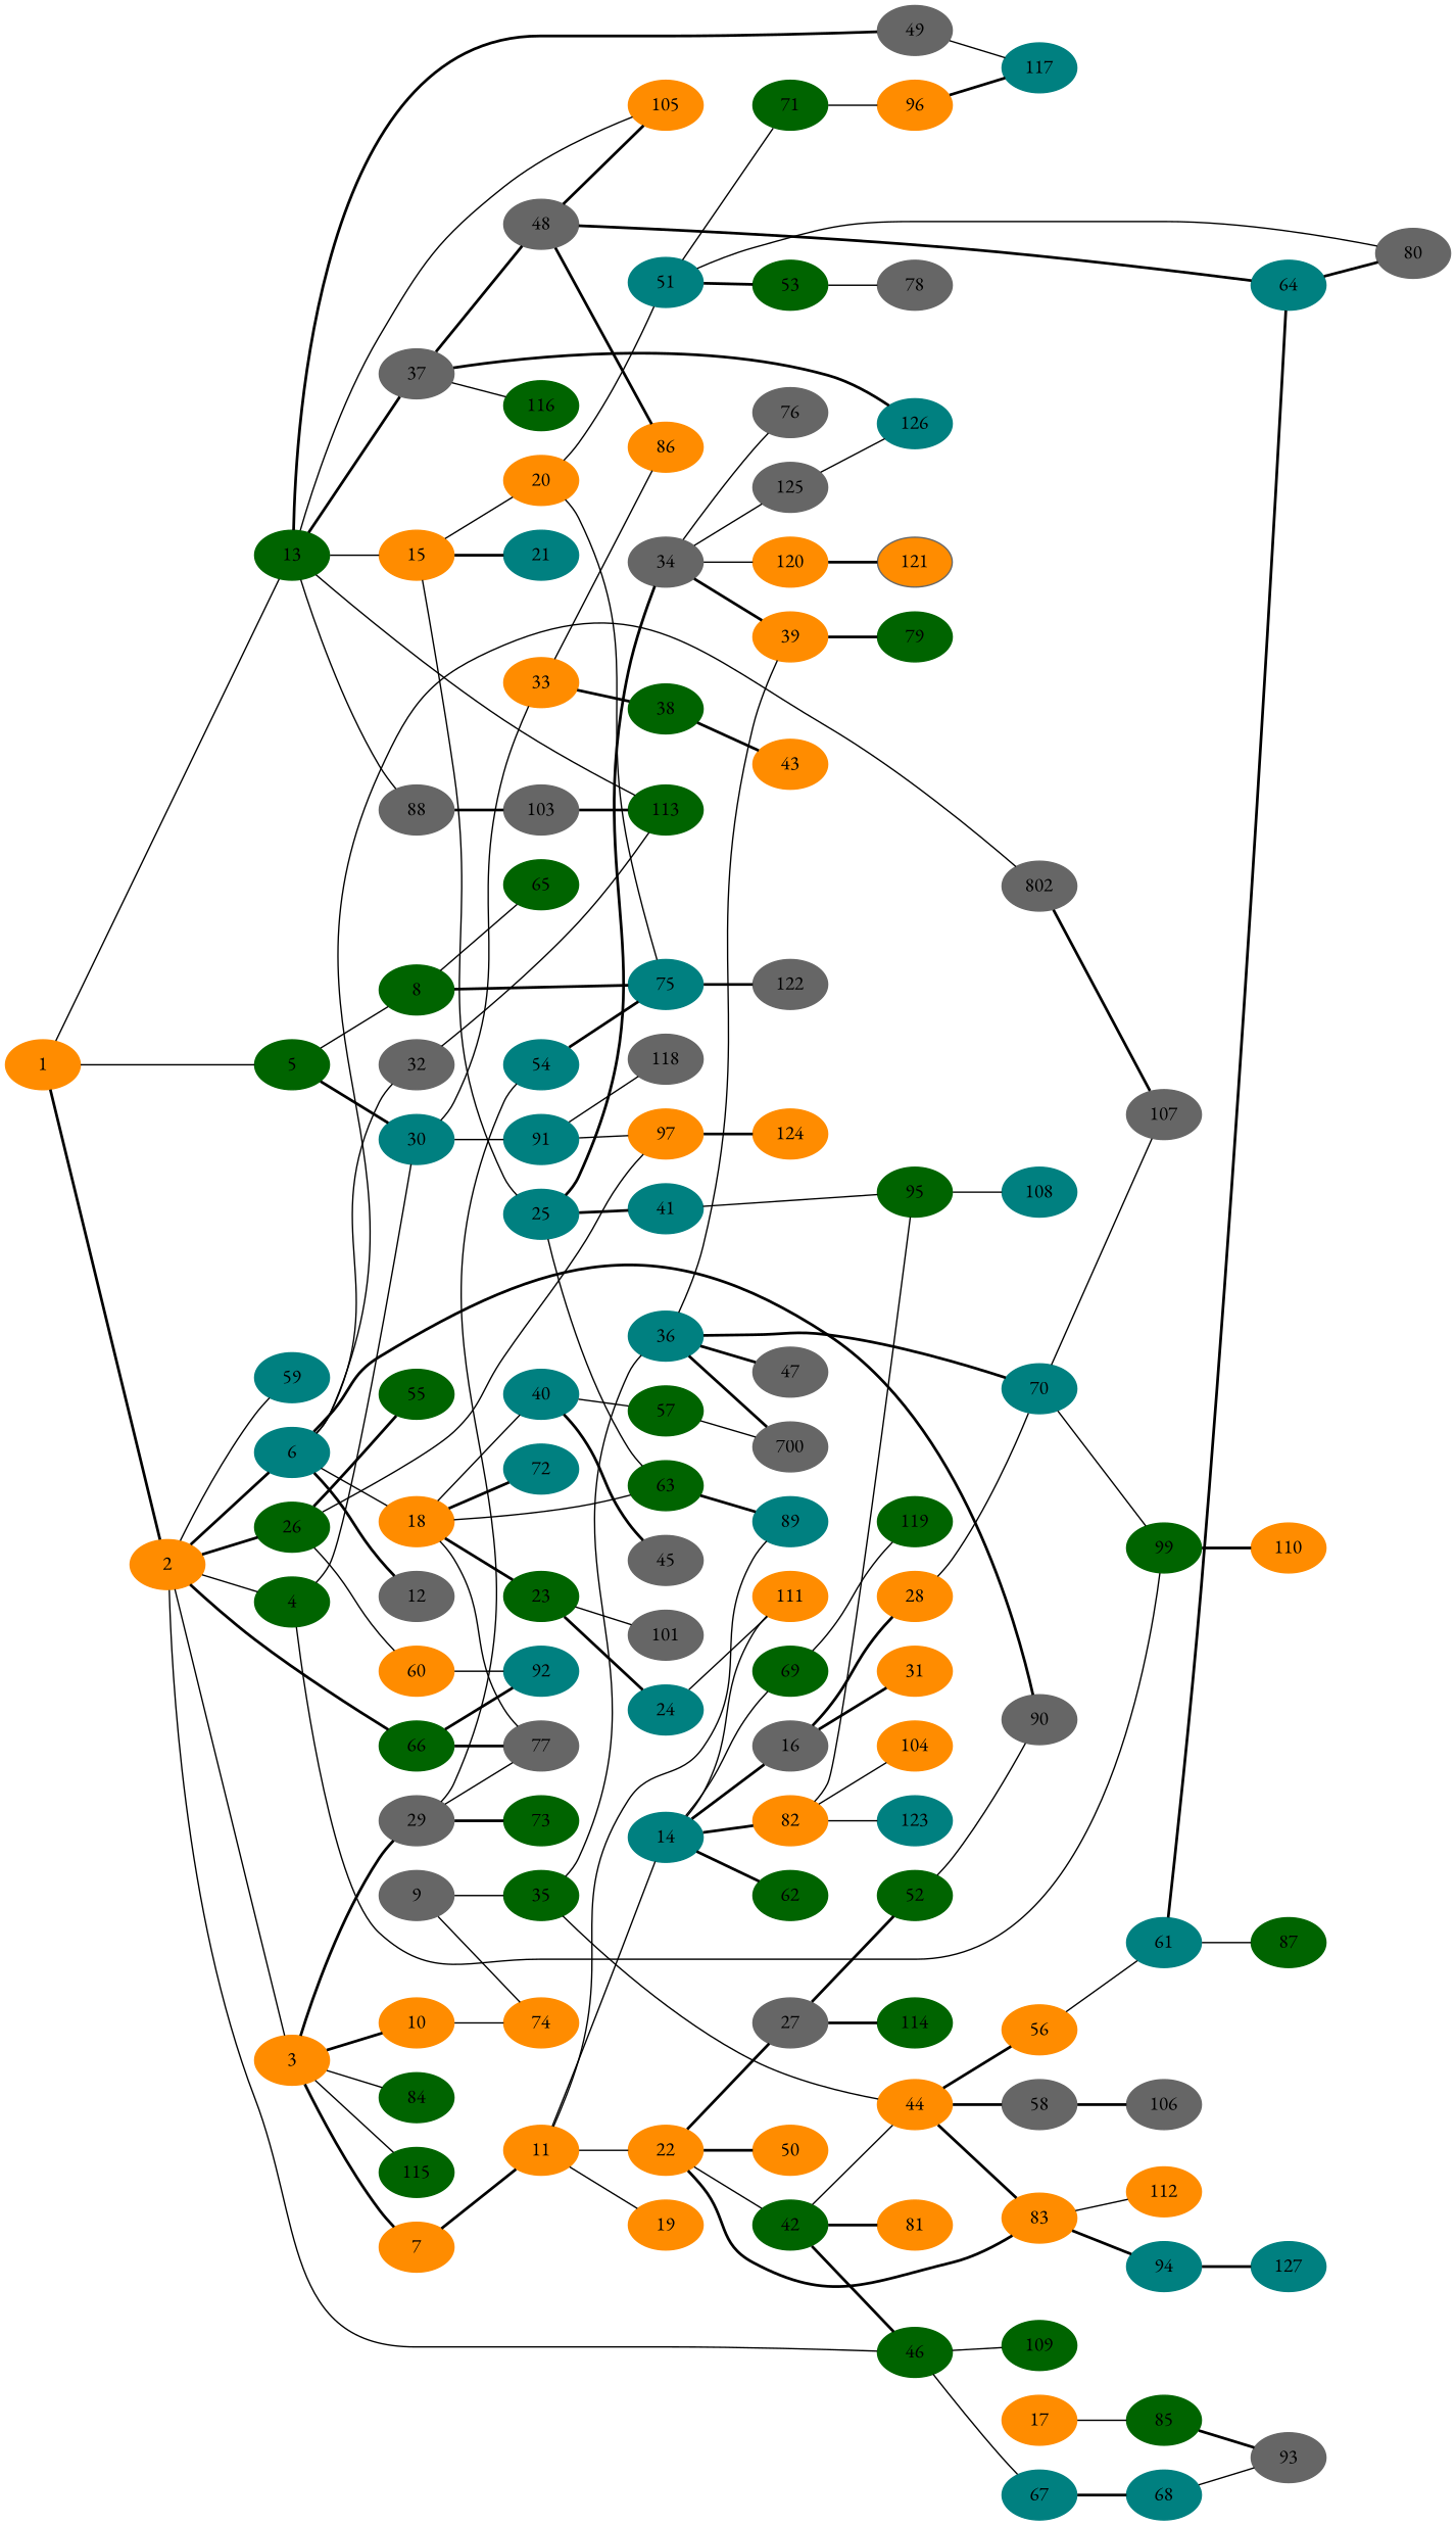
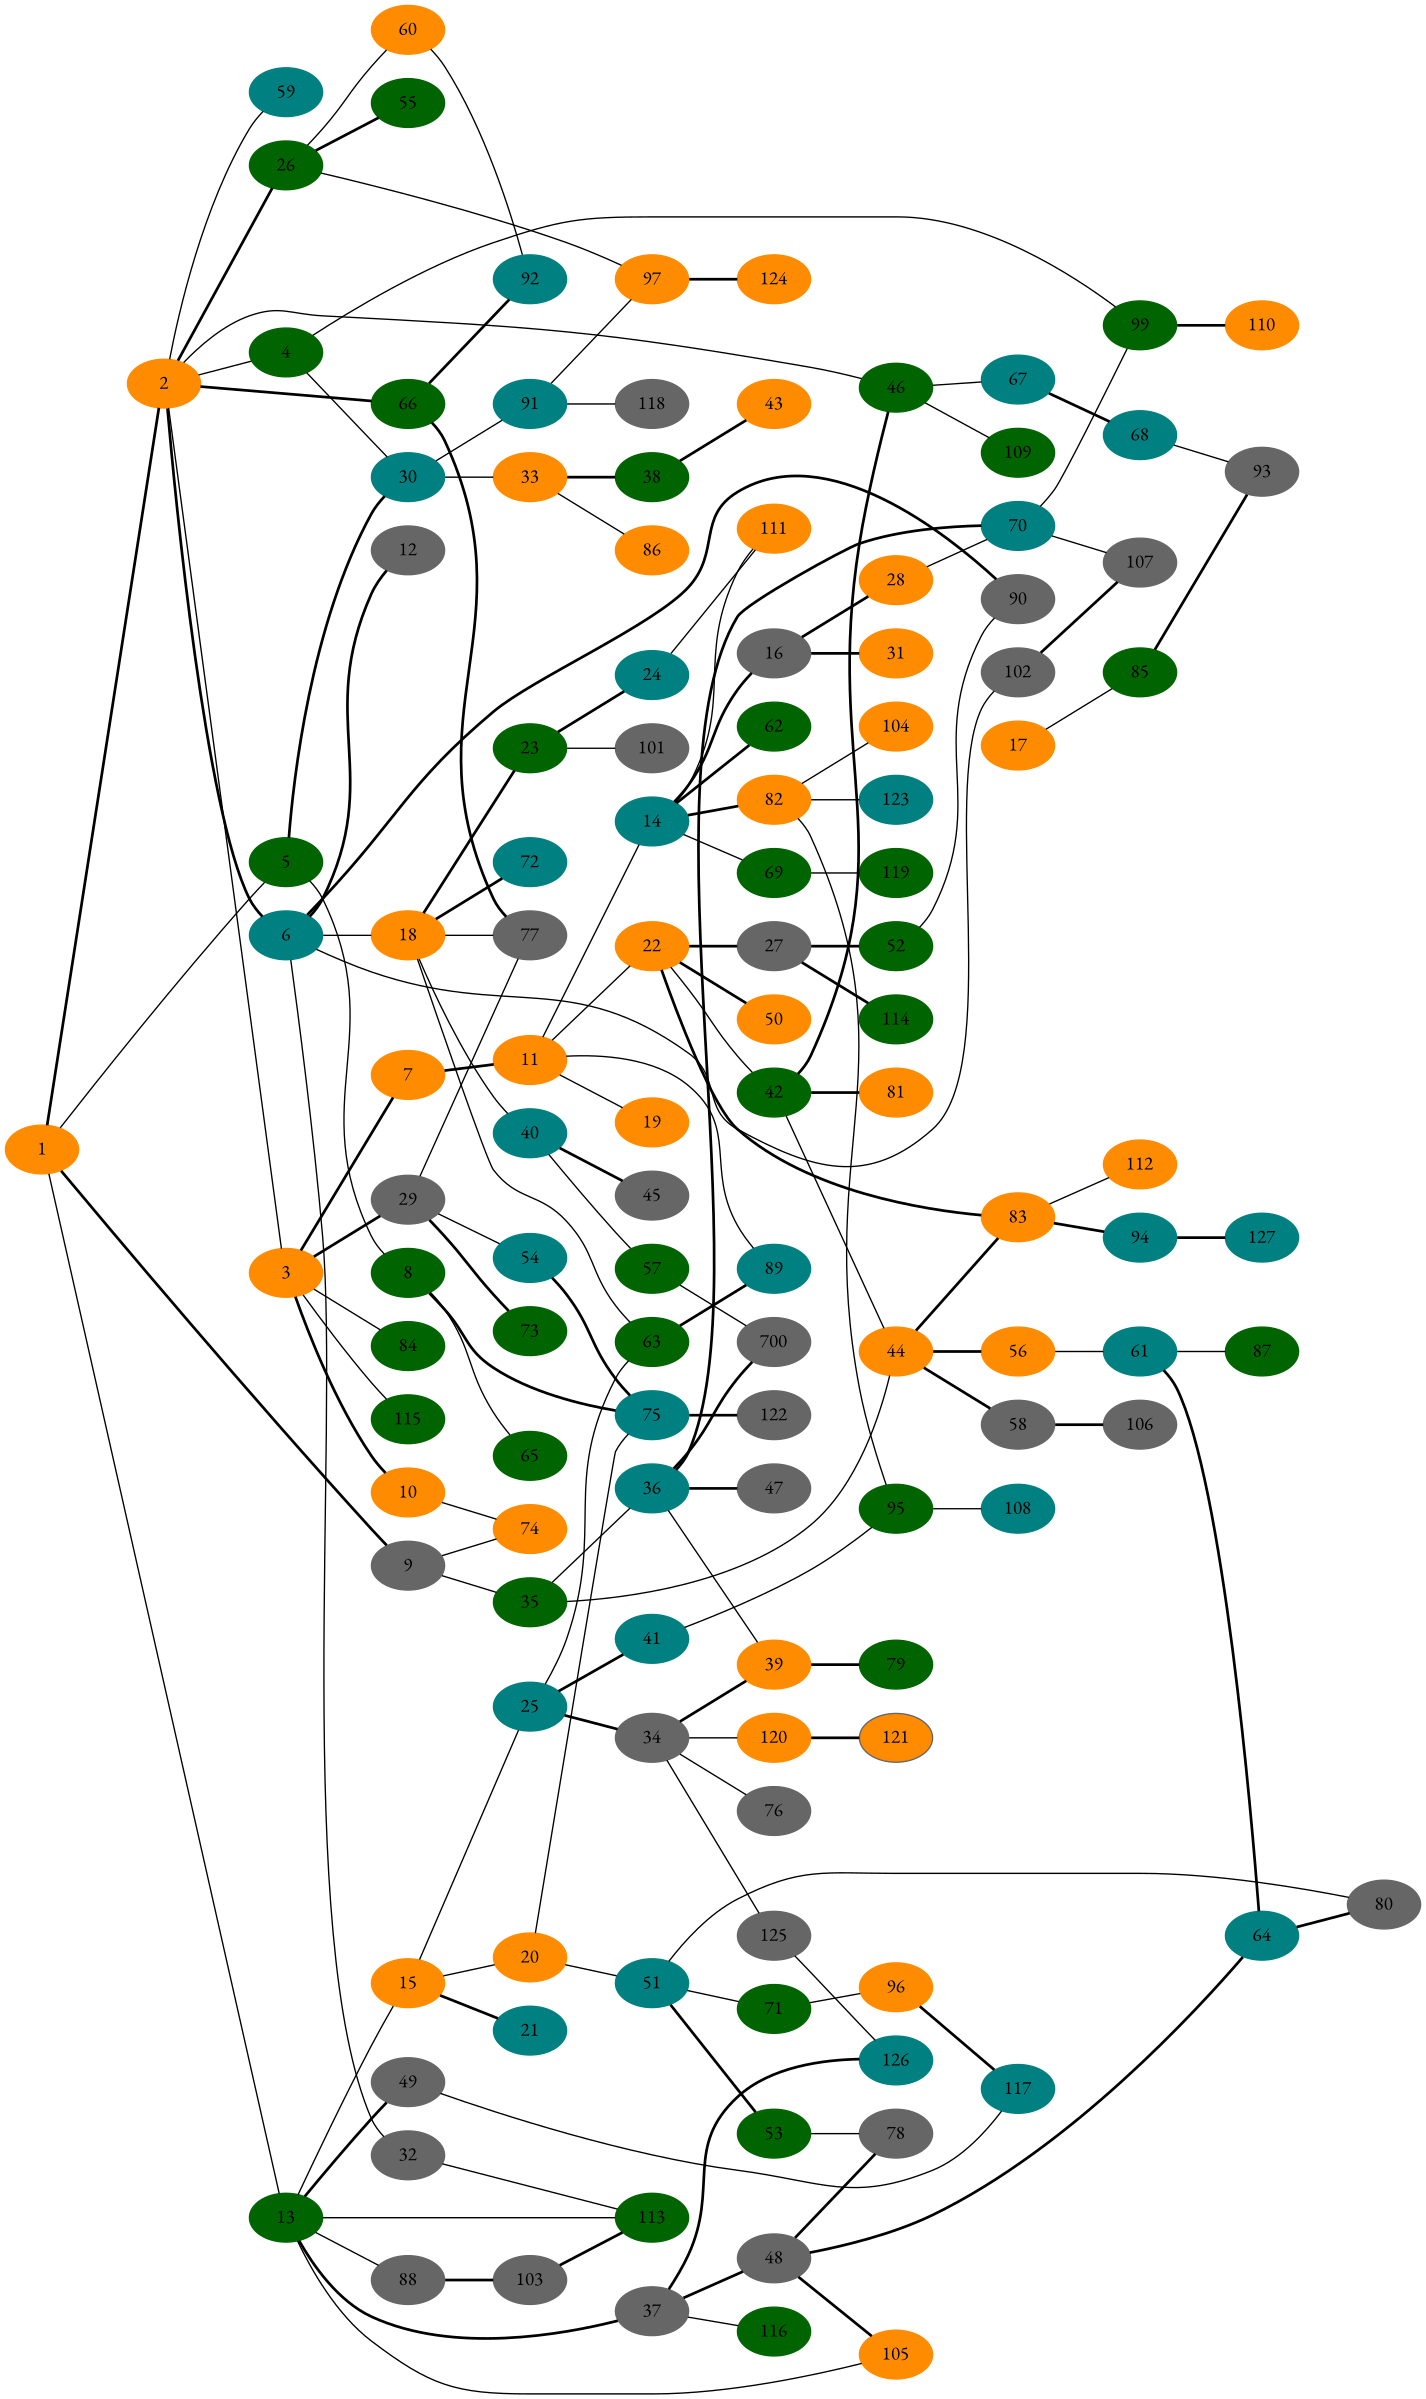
  graph {
    fontname="EB Garamond"
    rankdir=LR
    node [color=darkorange fontname="EB Garamond" style=filled]
    edge [fontname="EB Garamond" style=solid]
    1
    2
    5 [color=darkgreen]
    9 [color=gray40]
    13 [color=darkgreen]
    3
    4 [color=darkgreen]
    6 [color=teal]
    26 [color=darkgreen]
    46 [color=darkgreen]
    59 [color=teal]
    66 [color=darkgreen]
    30 [color=teal]
    8 [color=darkgreen]
    35 [color=darkgreen]
    74
    15
    37 [color=gray40]
    49 [color=gray40]
    88 [color=gray40]
    105
    113 [color=darkgreen]
    7
    10
    29 [color=gray40]
    84 [color=darkgreen]
    115 [color=darkgreen]
    99 [color=darkgreen]
    12 [color=gray40]
    18
    32 [color=gray40]
    90 [color=gray40]
-   102 [color=gray40 label=802]
+   102 [color=gray40]
    85 [color=darkgreen]
    17
    55 [color=darkgreen]
    60
    97
    67 [color=teal]
    109 [color=darkgreen]
    77 [color=gray40]
    92 [color=teal]
    11
    54 [color=teal]
    73 [color=darkgreen]
    33
    91 [color=teal]
    110
    65 [color=darkgreen]
    75 [color=teal]
    23 [color=darkgreen]
    40 [color=teal]
    63 [color=darkgreen]
    72 [color=teal]
    107 [color=gray40]
    14 [color=teal]
    19
    22
    89 [color=teal]
    122 [color=gray40]
    36 [color=teal]
    44
    16 [color=gray40]
    62 [color=darkgreen]
    69 [color=darkgreen]
    82
    111
    27 [color=gray40]
    42 [color=darkgreen]
    50
    83
    20
    21 [color=teal]
    25 [color=teal]
    48 [color=gray40]
    116 [color=darkgreen]
    126 [color=teal]
    117 [color=teal]
    103 [color=gray40]
    28
    31
    119 [color=darkgreen]
    95 [color=darkgreen]
    104
    123 [color=teal]
    51 [color=teal]
    34 [color=gray40]
    41 [color=teal]
    70 [color=teal]
    93 [color=gray40]
    24 [color=teal]
    101 [color=gray40]
    45 [color=gray40]
    57 [color=darkgreen]
    53 [color=darkgreen]
    71 [color=darkgreen]
    80 [color=gray40]
    52 [color=darkgreen]
    114 [color=darkgreen]
    81
    94 [color=teal]
    112
    39
    76 [color=gray40]
    120
    125 [color=gray40]
    124
    38 [color=darkgreen]
    86
    118 [color=gray40]
    43
    79 [color=darkgreen]
    121 [color=gray40 fillcolor=darkorange]
    47 [color=gray40]
    n115 [color=gray40 label=700]
    56
    58 [color=gray40]
    64 [color=teal]
    108 [color=teal]
    61 [color=teal]
    106 [color=gray40]
    68 [color=teal]
    78 [color=gray40]
    96
    87 [color=darkgreen]
    127 [color=teal]
    1 -- 2 [style=bold]
    1 -- 5
+   1 -- 9 [style=bold]
    1 -- 13
    2 -- 3
    2 -- 4
    2 -- 6 [style=bold]
    2 -- 26 [style=bold]
    2 -- 46
    2 -- 59
    2 -- 66 [style=bold]
    5 -- 30 [style=bold]
    5 -- 8
    9 -- 35
    9 -- 74
    13 -- 15
    13 -- 37 [style=bold]
    13 -- 49 [style=bold]
    13 -- 88
    13 -- 105
    13 -- 113
    3 -- 7 [style=bold]
    3 -- 10 [style=bold]
    3 -- 29 [style=bold]
    3 -- 84
    3 -- 115
    4 -- 30
    4 -- 99
    6 -- 12 [style=bold]
    6 -- 18
    6 -- 32
    6 -- 90 [style=bold]
    6 -- 102
    26 -- 55 [style=bold]
    26 -- 60
    26 -- 97
    46 -- 67
    46 -- 109
    66 -- 77 [style=bold]
    66 -- 92 [style=bold]
    30 -- 33
    30 -- 91
    8 -- 65
    8 -- 75 [style=bold]
    35 -- 36
    35 -- 44
    15 -- 20
    15 -- 21 [style=bold]
    15 -- 25
    37 -- 48 [style=bold]
    37 -- 116
    37 -- 126 [style=bold]
    49 -- 117
    88 -- 103 [style=bold]
    7 -- 11 [style=bold]
    10 -- 74
    29 -- 77
    29 -- 54
    29 -- 73 [style=bold]
    99 -- 110 [style=bold]
    18 -- 77
    18 -- 23 [style=bold]
    18 -- 40
    18 -- 63
    18 -- 72 [style=bold]
    32 -- 113
    102 -- 107 [style=bold]
    85 -- 93 [style=bold]
    17 -- 85
    60 -- 92
    97 -- 124 [style=bold]
    67 -- 68 [style=bold]
    11 -- 14
    11 -- 19
    11 -- 22
    11 -- 89
    54 -- 75 [style=bold]
    33 -- 38 [style=bold]
    33 -- 86
    91 -- 97
    91 -- 118
    75 -- 122 [style=bold]
    23 -- 24 [style=bold]
    23 -- 101
    40 -- 45 [style=bold]
    40 -- 57
    63 -- 89 [style=bold]
    14 -- 16 [style=bold]
    14 -- 62 [style=bold]
    14 -- 69
    14 -- 82 [style=bold]
    14 -- 111
    22 -- 27 [style=bold]
    22 -- 42
    22 -- 50 [style=bold]
    22 -- 83 [style=bold]
    36 -- 70 [style=bold]
    36 -- 39
    36 -- 47 [style=bold]
    36 -- n115 [style=bold]
    44 -- 83 [style=bold]
    44 -- 56 [style=bold]
    44 -- 58 [style=bold]
    16 -- 28 [style=bold]
    16 -- 31 [style=bold]
    69 -- 119
    82 -- 95
    82 -- 104
    82 -- 123
    27 -- 52 [style=bold]
    27 -- 114 [style=bold]
    42 -- 46 [style=bold]
    42 -- 44
    42 -- 81 [style=bold]
    83 -- 94 [style=bold]
    83 -- 112
    20 -- 75
    20 -- 51
    25 -- 63
    25 -- 34 [style=bold]
    25 -- 41 [style=bold]
    48 -- 105 [style=bold]
-   48 -- 86 [style=bold]
+   48 -- 78 [style=bold]
    48 -- 64 [style=bold]
    103 -- 113 [style=bold]
    28 -- 70
    95 -- 108
    51 -- 53 [style=bold]
    51 -- 71
    51 -- 80
    34 -- 39 [style=bold]
    34 -- 76
    34 -- 120
    34 -- 125
    41 -- 95
    70 -- 99
    70 -- 107
    24 -- 111
    57 -- n115
    53 -- 78
    71 -- 96
    52 -- 90
    94 -- 127 [style=bold]
    39 -- 79 [style=bold]
    120 -- 121 [style=bold]
    125 -- 126
    38 -- 43 [style=bold]
    56 -- 61
    58 -- 106 [style=bold]
    64 -- 80 [style=bold]
    61 -- 64 [style=bold]
    61 -- 87
    68 -- 93
    96 -- 117 [style=bold]
  }
